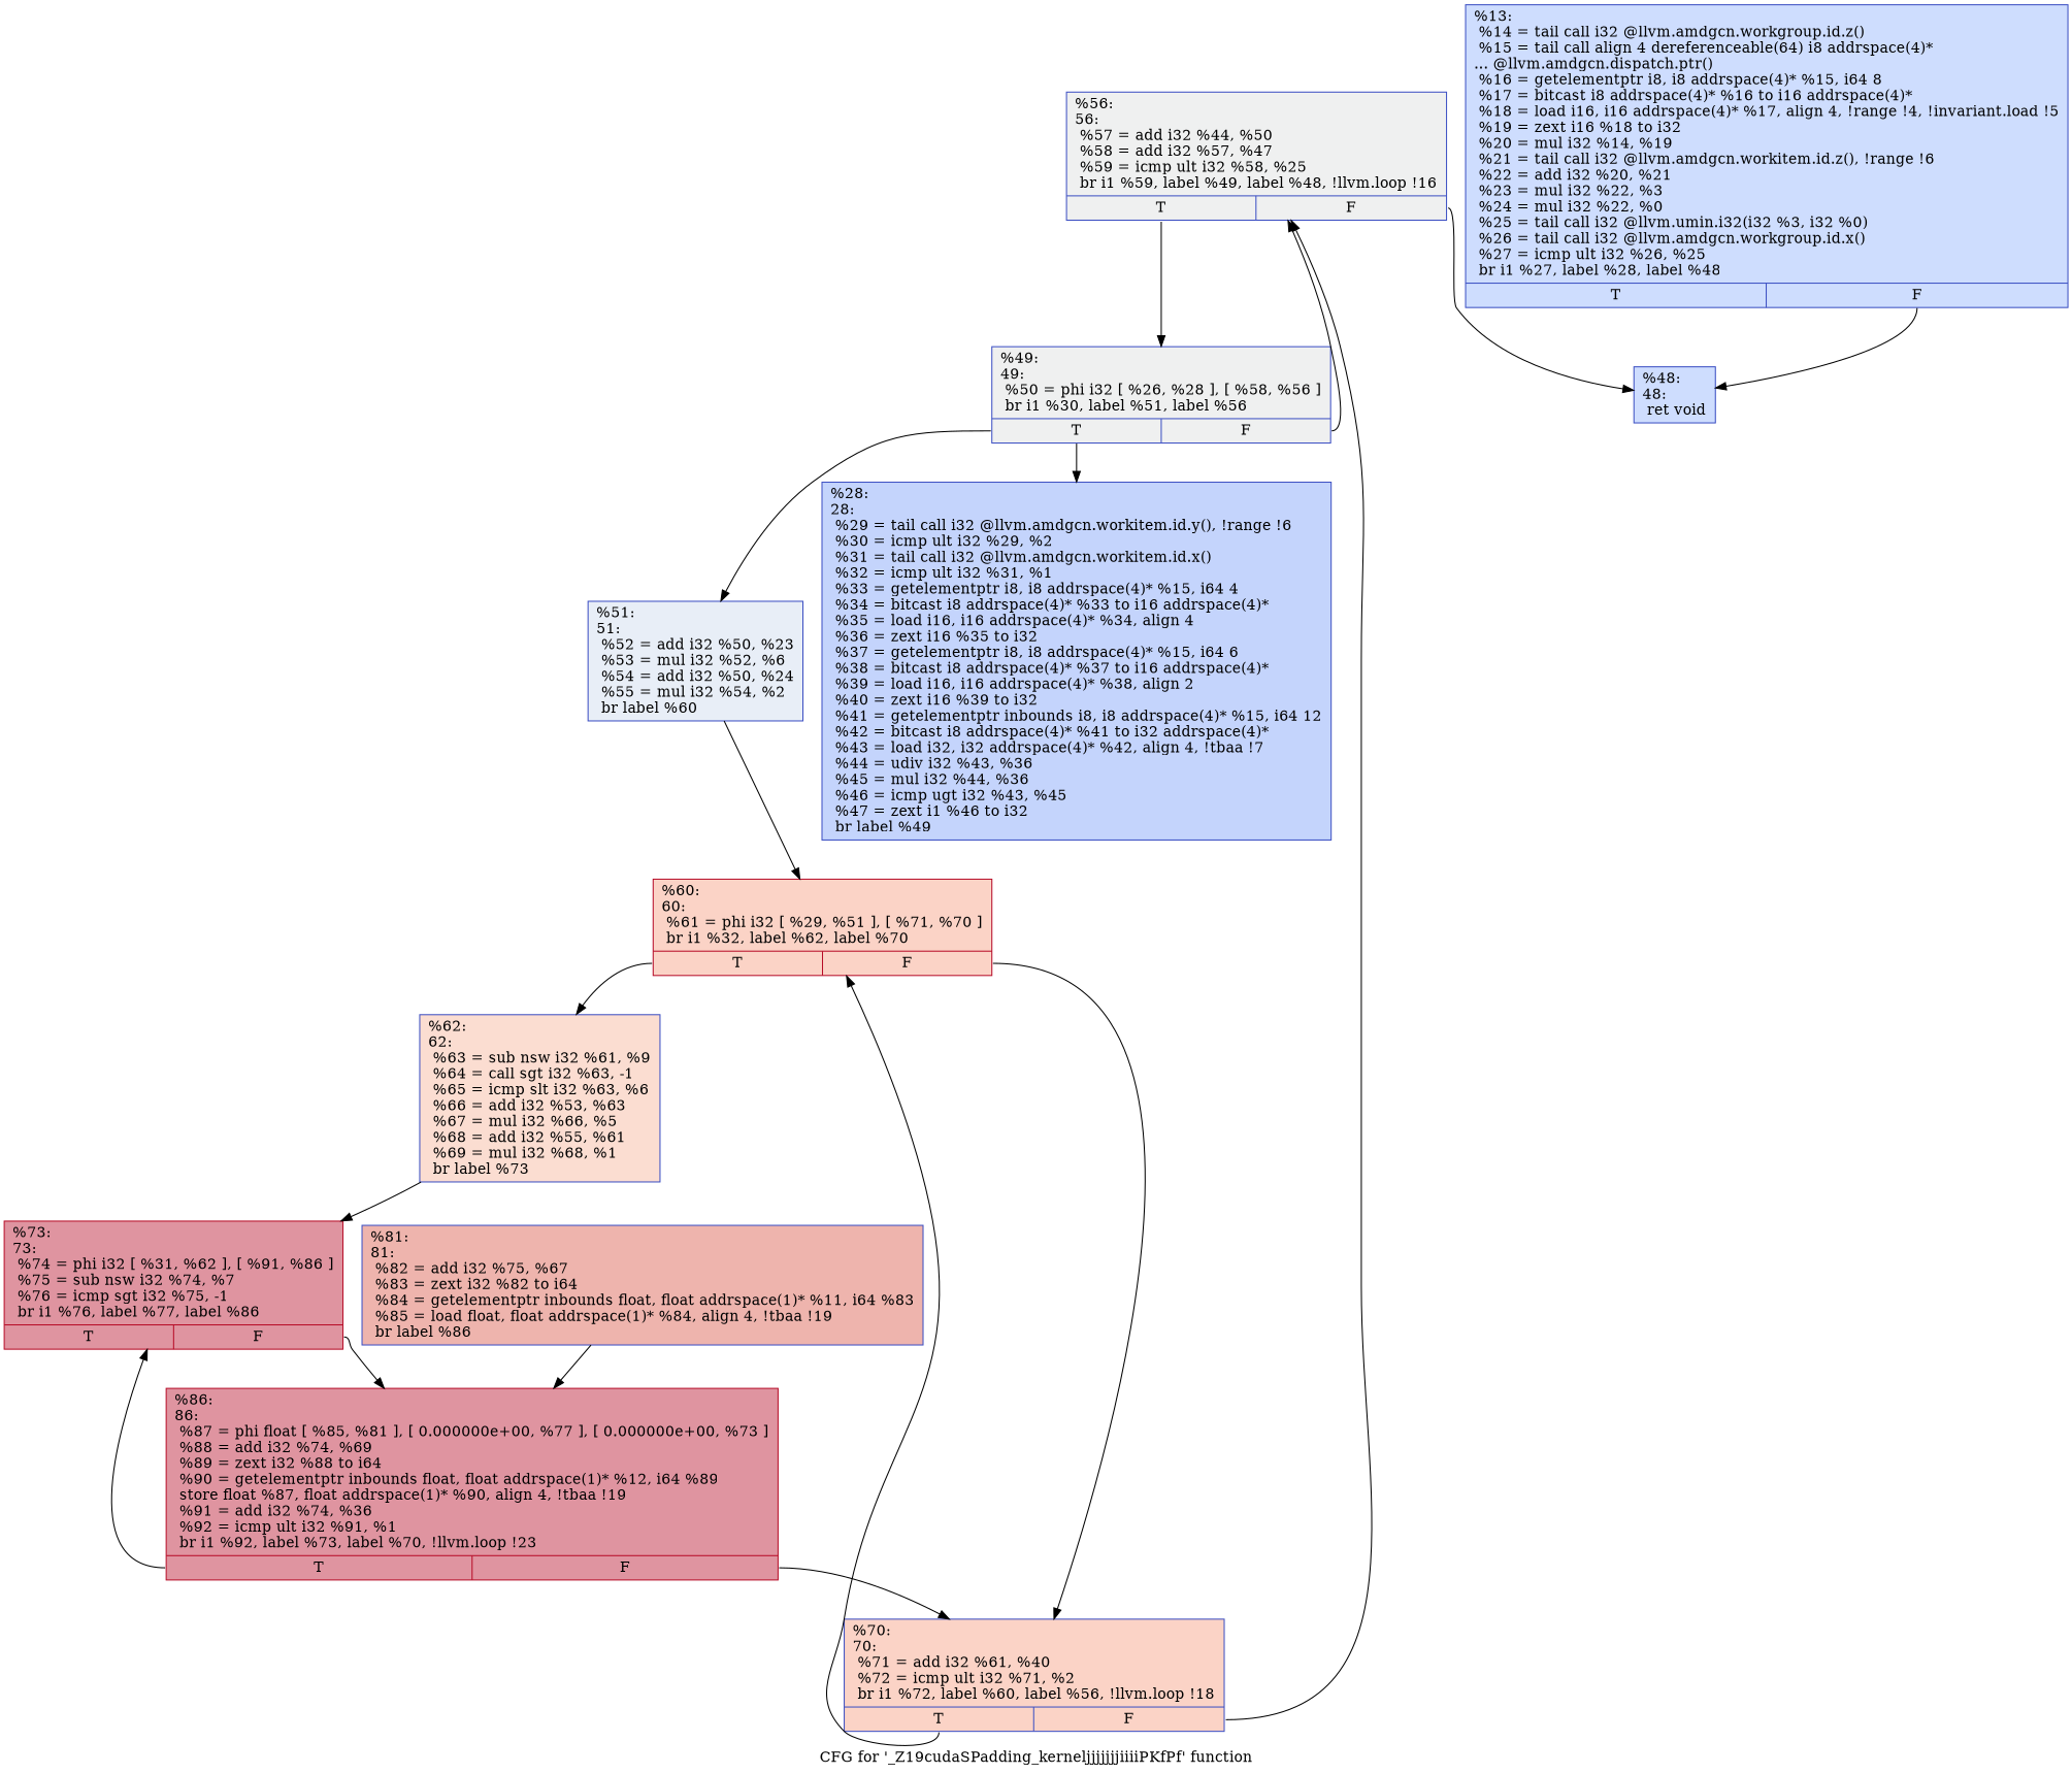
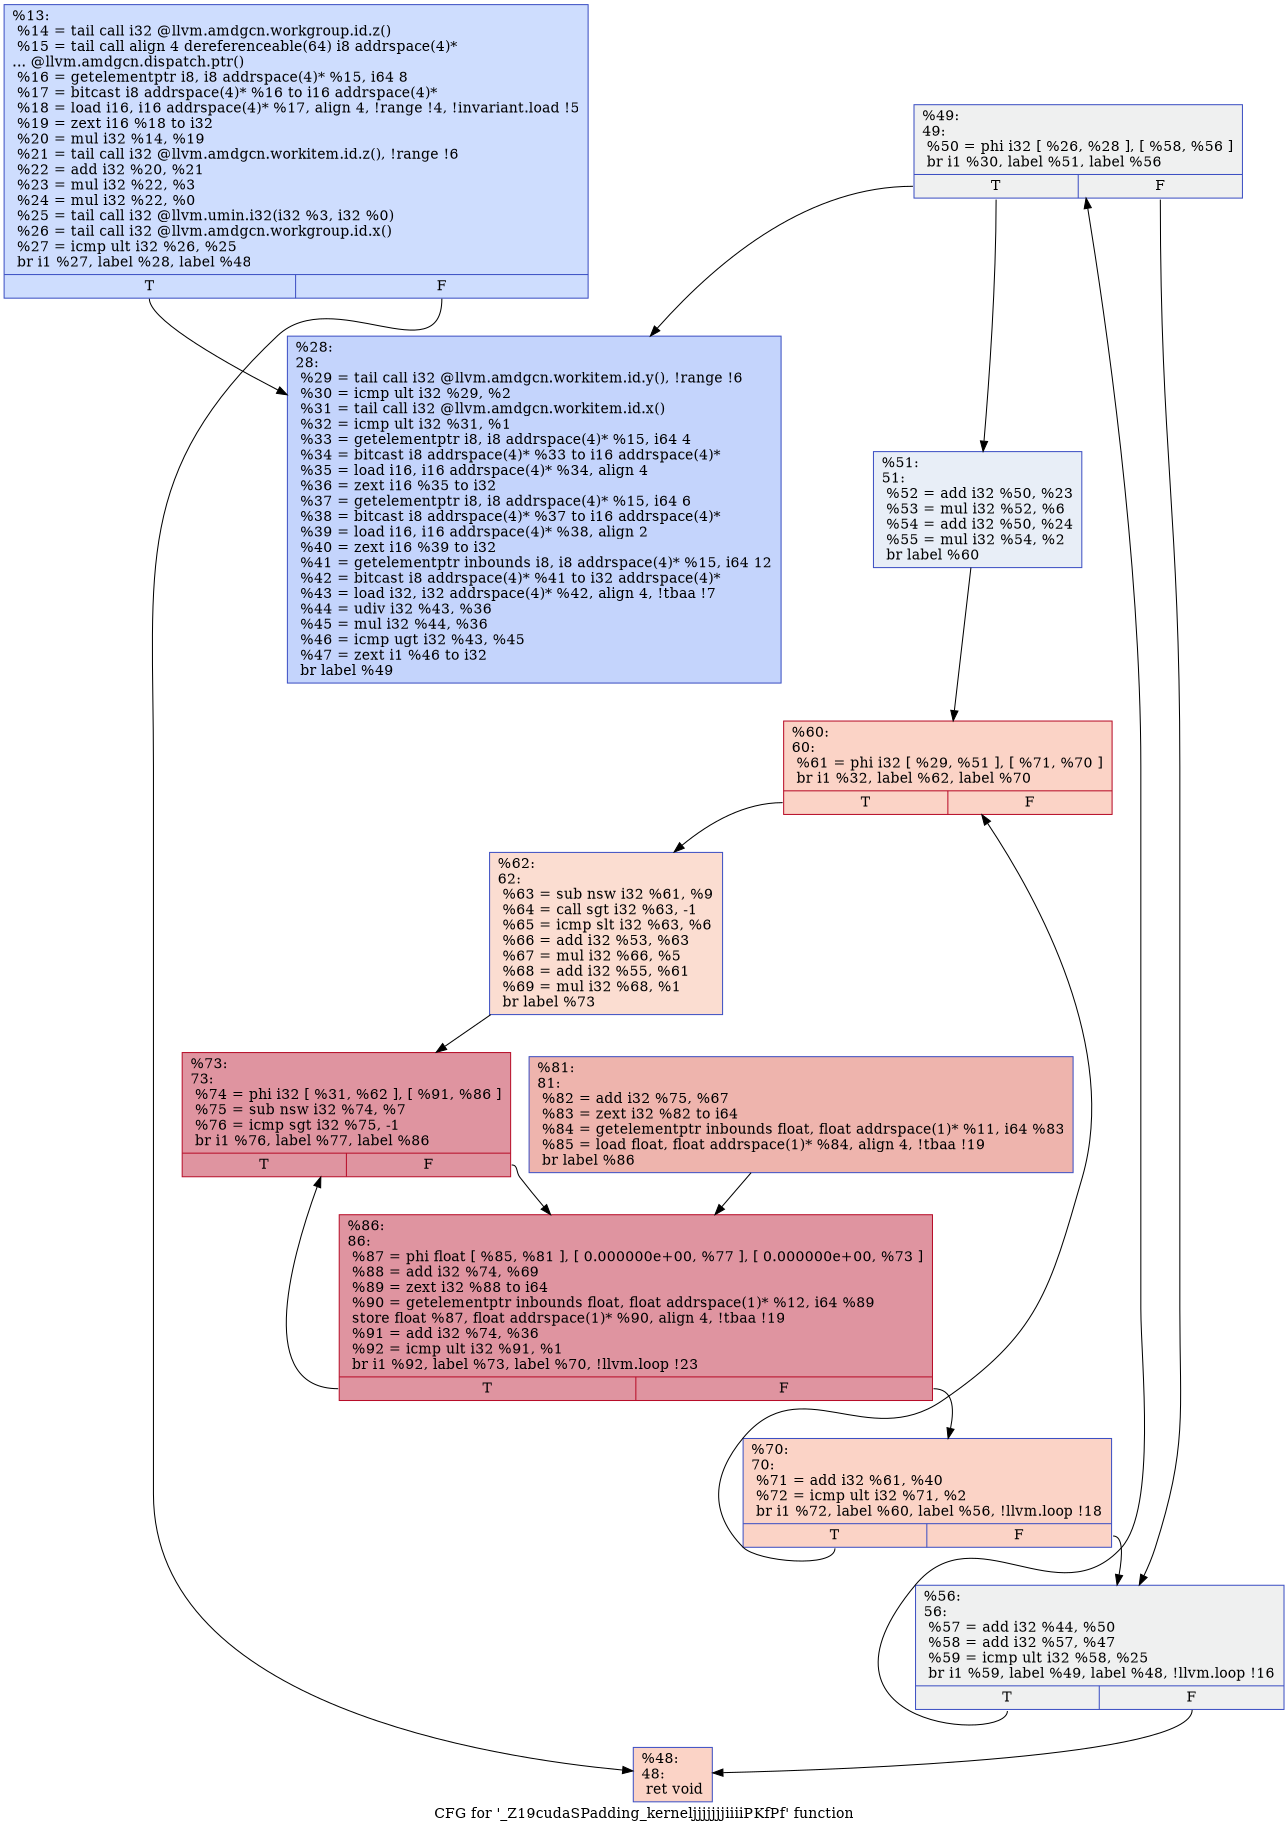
  digraph {
    label="CFG for '_Z19cudaSPadding_kerneljjjjjjjiiiiPKfPf' function"
    node [color="#3d50c3ff" fillcolor="#8fb1fe70" shape=record style=filled]
    edge [tailport=s0]
    n1 [label="{%13:\l  %14 = tail call i32 @llvm.amdgcn.workgroup.id.z()\l  %15 = tail call align 4 dereferenceable(64) i8 addrspace(4)*\l... @llvm.amdgcn.dispatch.ptr()\l  %16 = getelementptr i8, i8 addrspace(4)* %15, i64 8\l  %17 = bitcast i8 addrspace(4)* %16 to i16 addrspace(4)*\l  %18 = load i16, i16 addrspace(4)* %17, align 4, !range !4, !invariant.load !5\l  %19 = zext i16 %18 to i32\l  %20 = mul i32 %14, %19\l  %21 = tail call i32 @llvm.amdgcn.workitem.id.z(), !range !6\l  %22 = add i32 %20, %21\l  %23 = mul i32 %22, %3\l  %24 = mul i32 %22, %0\l  %25 = tail call i32 @llvm.umin.i32(i32 %3, i32 %0)\l  %26 = tail call i32 @llvm.amdgcn.workgroup.id.x()\l  %27 = icmp ult i32 %26, %25\l  br i1 %27, label %28, label %48\l|{<s0>T|<s1>F}}"]
    n2 [fillcolor="#7a9df870" label="{%28:\l28:                                               \l  %29 = tail call i32 @llvm.amdgcn.workitem.id.y(), !range !6\l  %30 = icmp ult i32 %29, %2\l  %31 = tail call i32 @llvm.amdgcn.workitem.id.x()\l  %32 = icmp ult i32 %31, %1\l  %33 = getelementptr i8, i8 addrspace(4)* %15, i64 4\l  %34 = bitcast i8 addrspace(4)* %33 to i16 addrspace(4)*\l  %35 = load i16, i16 addrspace(4)* %34, align 4\l  %36 = zext i16 %35 to i32\l  %37 = getelementptr i8, i8 addrspace(4)* %15, i64 6\l  %38 = bitcast i8 addrspace(4)* %37 to i16 addrspace(4)*\l  %39 = load i16, i16 addrspace(4)* %38, align 2\l  %40 = zext i16 %39 to i32\l  %41 = getelementptr inbounds i8, i8 addrspace(4)* %15, i64 12\l  %42 = bitcast i8 addrspace(4)* %41 to i32 addrspace(4)*\l  %43 = load i32, i32 addrspace(4)* %42, align 4, !tbaa !7\l  %44 = udiv i32 %43, %36\l  %45 = mul i32 %44, %36\l  %46 = icmp ugt i32 %43, %45\l  %47 = zext i1 %46 to i32\l  br label %49\l}"]
-   n3 [label="{%48:\l48:                                               \l  ret void\l}"]
+   n3 [fillcolor="#f59c7d70" label="{%48:\l48:                                               \l  ret void\l}"]
    n4 [fillcolor="#dbdcde70" label="{%49:\l49:                                               \l  %50 = phi i32 [ %26, %28 ], [ %58, %56 ]\l  br i1 %30, label %51, label %56\l|{<s0>T|<s1>F}}"]
    n5 [fillcolor="#cbd8ee70" label="{%51:\l51:                                               \l  %52 = add i32 %50, %23\l  %53 = mul i32 %52, %6\l  %54 = add i32 %50, %24\l  %55 = mul i32 %54, %2\l  br label %60\l}"]
    n6 [fillcolor="#dbdcde70" label="{%56:\l56:                                               \l  %57 = add i32 %44, %50\l  %58 = add i32 %57, %47\l  %59 = icmp ult i32 %58, %25\l  br i1 %59, label %49, label %48, !llvm.loop !16\l|{<s0>T|<s1>F}}"]
    n7 [color="#b70d28ff" fillcolor="#f59c7d70" label="{%60:\l60:                                               \l  %61 = phi i32 [ %29, %51 ], [ %71, %70 ]\l  br i1 %32, label %62, label %70\l|{<s0>T|<s1>F}}"]
    n8 [fillcolor="#f7b39670" label="{%62:\l62:                                               \l  %63 = sub nsw i32 %61, %9\l  %64 = call sgt i32 %63, -1\l  %65 = icmp slt i32 %63, %6\l  %66 = add i32 %53, %63\l  %67 = mul i32 %66, %5\l  %68 = add i32 %55, %61\l  %69 = mul i32 %68, %1\l  br label %73\l}"]
    n9 [fillcolor="#f59c7d70" label="{%70:\l70:                                               \l  %71 = add i32 %61, %40\l  %72 = icmp ult i32 %71, %2\l  br i1 %72, label %60, label %56, !llvm.loop !18\l|{<s0>T|<s1>F}}"]
    n10 [color="#b70d28ff" fillcolor="#b70d2870" label="{%73:\l73:                                               \l  %74 = phi i32 [ %31, %62 ], [ %91, %86 ]\l  %75 = sub nsw i32 %74, %7\l  %76 = icmp sgt i32 %75, -1\l  br i1 %76, label %77, label %86\l|{<s0>T|<s1>F}}"]
    n11 [color="#b70d28ff" fillcolor="#b70d2870" label="{%86:\l86:                                               \l  %87 = phi float [ %85, %81 ], [ 0.000000e+00, %77 ], [ 0.000000e+00, %73 ]\l  %88 = add i32 %74, %69\l  %89 = zext i32 %88 to i64\l  %90 = getelementptr inbounds float, float addrspace(1)* %12, i64 %89\l  store float %87, float addrspace(1)* %90, align 4, !tbaa !19\l  %91 = add i32 %74, %36\l  %92 = icmp ult i32 %91, %1\l  br i1 %92, label %73, label %70, !llvm.loop !23\l|{<s0>T|<s1>F}}"]
    n12 [fillcolor="#d8564670" label="{%81:\l81:                                               \l  %82 = add i32 %75, %67\l  %83 = zext i32 %82 to i64\l  %84 = getelementptr inbounds float, float addrspace(1)* %11, i64 %83\l  %85 = load float, float addrspace(1)* %84, align 4, !tbaa !19\l  br label %86\l}"]
+   n1 -> n2
    n1 -> n3 [tailport=s1]
    n4 -> n2
    n4 -> n5
    n4 -> n6 [tailport=s1]
    n5 -> n7
    n6 -> n3 [tailport=s1]
    n6 -> n4
    n7 -> n8
-   n7 -> n9 [tailport=s1]
    n8 -> n10
    n9 -> n6 [tailport=s1]
    n9 -> n7
    n10 -> n11 [tailport=s1]
    n11 -> n9 [tailport=s1]
    n11 -> n10
    n12 -> n11
  }
